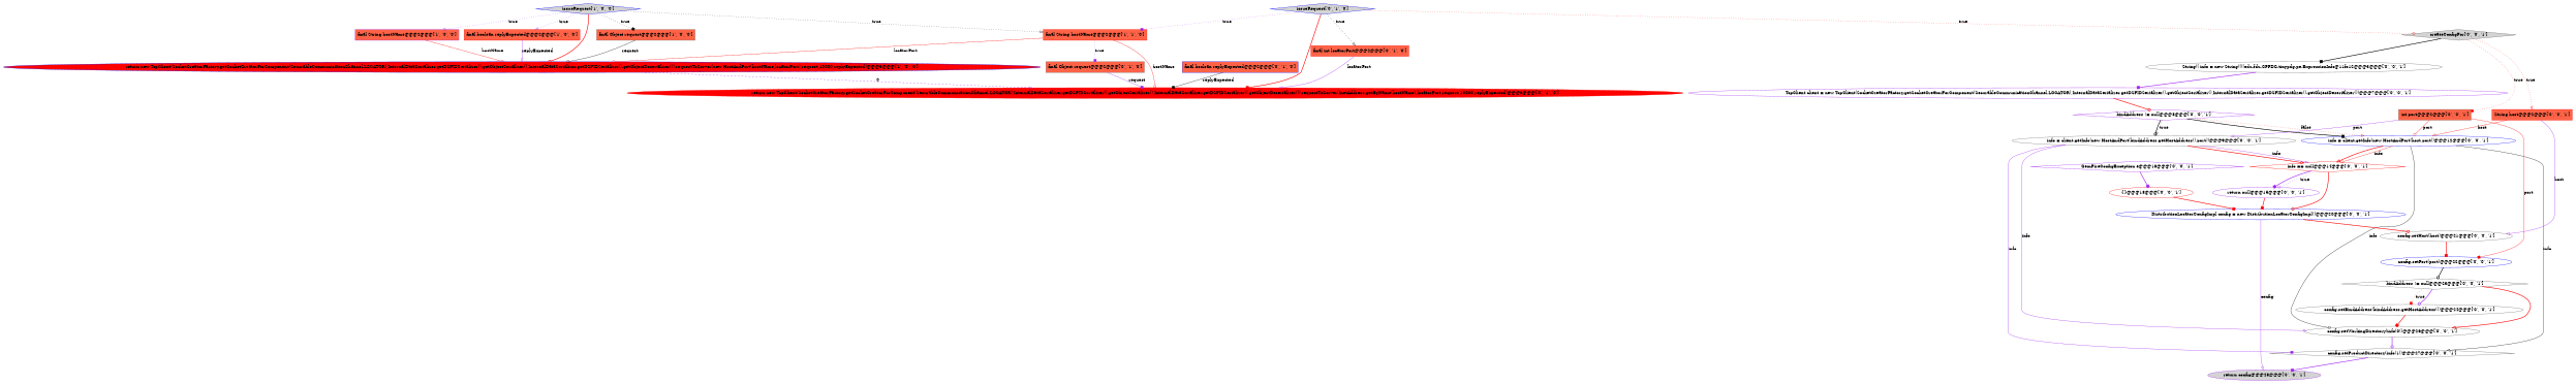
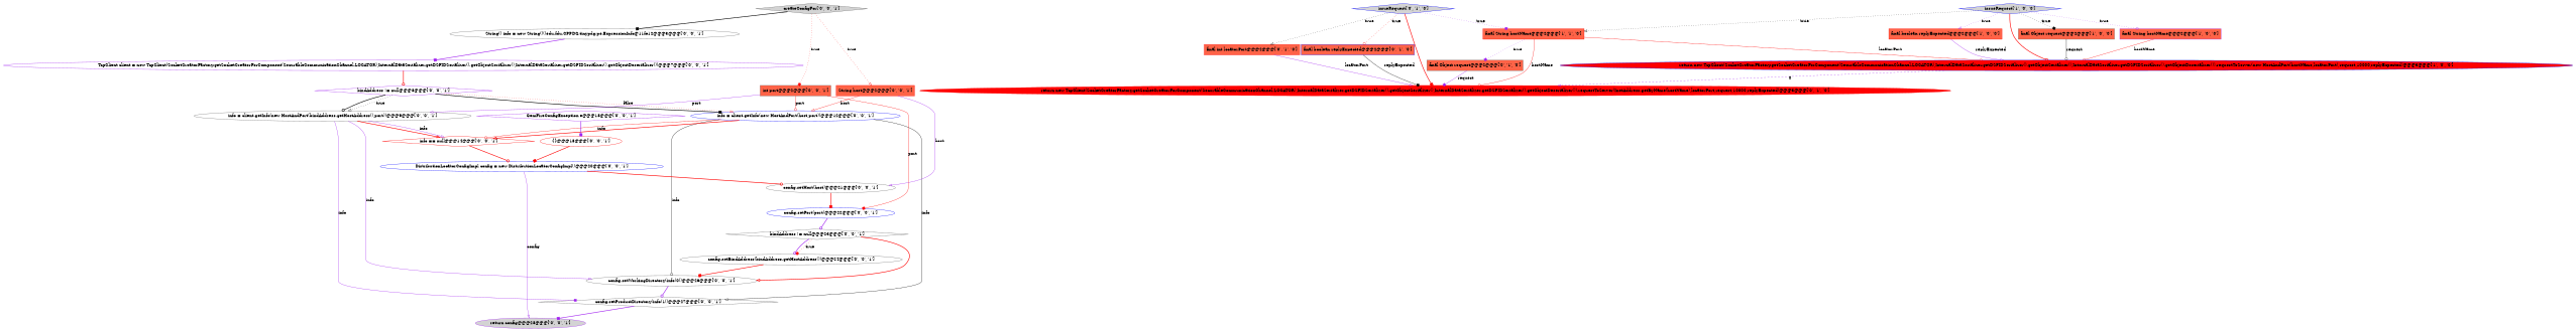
  digraph {
    node [color=gray40 fillcolor=white shape=ellipse style=filled]
    edge [arrowhead=box color=red style=bold]
    n1 [label="bindAddress != null@@@23@@@['0', '0', '1']" shape=diamond]
    n2 [label="config.setBindAddress(bindAddress.getHostAddress())@@@24@@@['0', '0', '1']"]
    n3 [label="config.setWorkingDirectory(info(0()@@@26@@@['0', '0', '1']"]
    n4 [label="config.setProductDirectory(info(1()@@@27@@@['0', '0', '1']" shape=diamond]
    n5 [label="String(( info = new String((((edu.fdu.CPPDG.tinypdg.pe.ExpressionInfo@11fe12@@@3@@@['0', '0', '1']"]
    n6 [color=purple label="TcpClient client = new TcpClient(SocketCreatorFactory.getSocketCreatorForComponent(SecurableCommunicationChannel.LOCATOR),InternalDataSerializer.getDSFIDSerializer().getObjectSerializer(),InternalDataSerializer.getDSFIDSerializer().getObjectDeserializer())@@@7@@@['0', '0', '1']"]
    n7 [color=purple label="bindAddress != null@@@8@@@['0', '0', '1']" shape=diamond]
    n8 [color=blue label="info = client.getInfo(new HostAndPort(host,port))@@@12@@@['0', '0', '1']"]
    n9 [color=red label="info == null@@@14@@@['0', '0', '1']" shape=diamond]
    n10 [color=purple fillcolor=lightgray label="return config@@@28@@@['0', '0', '1']"]
    n11 [color=blue label="DistributionLocatorConfigImpl config = new DistributionLocatorConfigImpl()@@@20@@@['0', '0', '1']"]
-   n12 [color=purple label="return null@@@15@@@['0', '0', '1']"]
    n13 [color=blue label="config.setPort(port)@@@22@@@['0', '0', '1']"]
    n14 [color=blue fillcolor=lightgray label="issueRequest['0', '1', '0']" shape=diamond]
    n15 [color=red fillcolor=red label="return new TcpClient(SocketCreatorFactory.getSocketCreatorForComponent(SecurableCommunicationChannel.LOCATOR),InternalDataSerializer.getDSFIDSerializer().getObjectSerializer(),InternalDataSerializer.getDSFIDSerializer().getObjectDeserializer()).requestToServer(InetAddress.getByName(hostName),locatorPort,request,10000,replyExpected)@@@3@@@['0', '1', '0']"]
    n16 [color=red fillcolor=tomato label="final int locatorPort@@@2@@@['0', '1', '0']" shape=box]
    n17 [color=red fillcolor=tomato label="final String hostName@@@2@@@['1', '1', '0']" shape=box]
    n18 [color=blue fillcolor=tomato label="final boolean replyExpected@@@2@@@['0', '1', '0']" shape=box]
    n19 [fillcolor=tomato label="final Object request@@@2@@@['0', '1', '0']" shape=box]
    n20 [color=blue fillcolor=red label="return new TcpClient(SocketCreatorFactory.getSocketCreatorForComponent(SecurableCommunicationChannel.LOCATOR),InternalDataSerializer.getDSFIDSerializer().getObjectSerializer(),InternalDataSerializer.getDSFIDSerializer().getObjectDeserializer()).requestToServer(new HostAndPort(hostName,locatorPort),request,10000,replyExpected)@@@3@@@['1', '0', '0']"]
    n21 [label="config.setHost(host)@@@21@@@['0', '0', '1']"]
    n22 [color=red label="{}@@@18@@@['0', '0', '1']"]
    n23 [label="info = client.getInfo(new HostAndPort(bindAddress.getHostAddress(),port))@@@9@@@['0', '0', '1']"]
    n24 [color=red fillcolor=tomato label="String host@@@2@@@['0', '0', '1']" shape=box]
    n25 [fillcolor=tomato label="int port@@@2@@@['0', '0', '1']" shape=box]
    n26 [fillcolor=lightgray label="createConfigFor['0', '0', '1']" shape=diamond]
    n27 [color=blue fillcolor=lightgray label="issueRequest['1', '0', '0']" shape=diamond]
    n28 [fillcolor=tomato label="final Object request@@@2@@@['1', '0', '0']" shape=box]
    n29 [color=purple fillcolor=tomato label="final String hostName@@@2@@@['1', '0', '0']" shape=box]
    n30 [color=red fillcolor=tomato label="final boolean replyExpected@@@2@@@['1', '0', '0']" shape=box]
    n31 [color=purple label="GemFireConfigException e@@@18@@@['0', '0', '1']" shape=diamond]
    n1 -> n2 [label=true style=dotted]
    n1 -> n2 [arrowhead=odot color=purple]
    n1 -> n3 [arrowhead=onormal]
    n2 -> n3
    n3 -> n4 [arrowhead=odot color=purple]
    n4 -> n10 [color=purple]
    n5 -> n6 [color=purple]
    n6 -> n7 [arrowhead=odot]
    n7 -> n8 [arrowhead=onormal label=false style=dotted]
    n7 -> n8 [color=black]
    n7 -> n23 [arrowhead=onormal color=black label=true style=dotted]
    n7 -> n23 [arrowhead=odot color=black]
    n8 -> n3 [arrowhead=odot color=black label=info style=solid]
    n8 -> n4 [arrowhead=onormal color=black label=info style=solid]
    n8 -> n9 [arrowhead=onormal]
    n8 -> n9 [arrowhead=odot label=info style=solid]
    n9 -> n11 [arrowhead=odot]
-   n9 -> n12 [arrowhead=odot color=purple label=true style=dotted]
-   n9 -> n12 [color=purple]
    n11 -> n10 [arrowhead=onormal color=purple label=config style=solid]
    n11 -> n21 [arrowhead=odot]
-   n12 -> n11
-   n13 -> n1 [arrowhead=odot color=black]
+   n13 -> n1 [arrowhead=odot color=purple]
    n14 -> n15
    n14 -> n16 [arrowhead=onormal color=black label=true style=dotted]
    n14 -> n17 [color=purple label=true style=dotted]
-   n14 -> n26 [arrowhead=odot label=true style=dotted]
+   n14 -> n18 [arrowhead=odot label=true style=dotted]
    n16 -> n15 [arrowhead=onormal color=purple label=locatorPort style=solid]
    n17 -> n15 [arrowhead=odot label=hostName style=solid]
    n17 -> n19 [color=purple label=true style=dotted]
    n17 -> n20 [arrowhead=odot label=locatorPort style=solid]
    n18 -> n15 [color=black label=replyExpected style=solid]
    n19 -> n15 [color=purple label=request style=solid]
    n20 -> n15 [arrowhead=onormal color=purple label=0 style=dashed]
    n21 -> n13
    n22 -> n11
    n23 -> n3 [arrowhead=onormal color=purple label=info style=solid]
    n23 -> n4 [color=purple label=info style=solid]
    n23 -> n9 [arrowhead=onormal]
    n23 -> n9 [arrowhead=onormal color=purple label=info style=solid]
    n24 -> n8 [arrowhead=onormal label=host style=solid]
    n24 -> n21 [arrowhead=onormal color=purple label=host style=solid]
    n25 -> n8 [arrowhead=odot label=port style=solid]
    n25 -> n13 [label=port style=solid]
    n25 -> n23 [arrowhead=onormal color=purple label=port style=solid]
    n26 -> n5 [color=black]
    n26 -> n24 [arrowhead=onormal label=true style=dotted]
    n26 -> n25 [label=true style=dotted]
    n27 -> n17 [arrowhead=onormal color=black label=true style=dotted]
    n27 -> n20 [arrowhead=odot]
    n27 -> n28 [color=black label=true style=dotted]
    n27 -> n29 [arrowhead=odot color=purple label=true style=dotted]
    n27 -> n30 [arrowhead=onormal color=purple label=true style=dotted]
    n28 -> n20 [arrowhead=odot color=black label=request style=solid]
    n29 -> n20 [arrowhead=odot label=hostName style=solid]
    n30 -> n20 [arrowhead=onormal color=purple label=replyExpected style=solid]
    n31 -> n22 [color=purple]
  }
